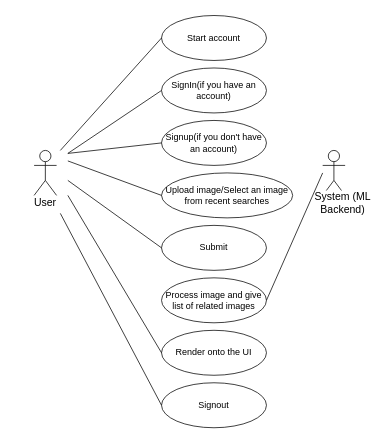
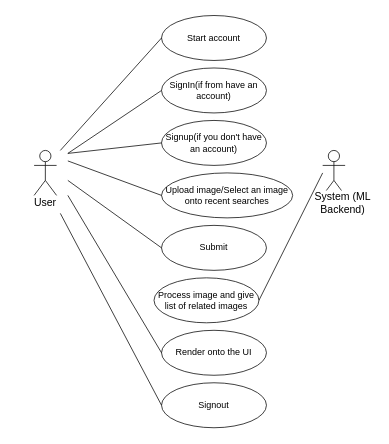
  <mxCell id="0" />
  <mxCell id="1" parent="0" />
  <mxCell id="2" value="Start account" style="ellipse;whiteSpace=wrap;html=1;" parent="1" vertex="1"><mxGeometry x="215" y="20" width="140" height="60" as="geometry" /></mxCell>
  <mxCell id="3" value="Actor" style="shape=umlActor;verticalLabelPosition=bottom;verticalAlign=top;html=1;outlineConnect=0;" parent="1" vertex="1"><mxGeometry x="45" y="200" width="30" height="60" as="geometry" /></mxCell>
- <mxCell id="4" value="Upload image/Select an image from recent searches" style="ellipse;whiteSpace=wrap;html=1;" parent="1" vertex="1"><mxGeometry x="215" y="230" width="175" height="60" as="geometry" /></mxCell>
+ <mxCell id="4" value="Upload image/Select an image onto recent searches" style="ellipse;whiteSpace=wrap;html=1;" parent="1" vertex="1"><mxGeometry x="215" y="230" width="175" height="60" as="geometry" /></mxCell>
  <mxCell id="5" value="Submit" style="ellipse;whiteSpace=wrap;html=1;" parent="1" vertex="1"><mxGeometry x="215" y="300" width="140" height="60" as="geometry" /></mxCell>
- <mxCell id="6" value="Process image and give list of related images" style="ellipse;whiteSpace=wrap;html=1;" parent="1" vertex="1"><mxGeometry x="215" y="370" width="140" height="60" as="geometry" /></mxCell>
+ <mxCell id="6" value="Process image and give list of related images" style="ellipse;whiteSpace=wrap;html=1;" parent="1" vertex="1"><mxGeometry x="205" y="370" width="140" height="60" as="geometry" /></mxCell>
  <mxCell id="7" value="Render onto the UI" style="ellipse;whiteSpace=wrap;html=1;" parent="1" vertex="1"><mxGeometry x="215" y="440" width="140" height="60" as="geometry" /></mxCell>
  <mxCell id="8" value="User" style="text;html=1;strokeColor=none;fillColor=none;align=center;verticalAlign=middle;whiteSpace=wrap;rounded=0;labelBackgroundColor=default;fontSize=14;" parent="1" vertex="1"><mxGeometry x="20" y="250" width="80" height="40" as="geometry" /></mxCell>
  <mxCell id="9" value="" style="endArrow=none;html=1;rounded=0;fontSize=14;entryX=0;entryY=0.5;entryDx=0;entryDy=0;" parent="1" target="2" edge="1"><mxGeometry width="50" height="50" relative="1" as="geometry"><mxPoint x="80" y="200" as="sourcePoint" /><mxPoint x="210" y="70" as="targetPoint" /></mxGeometry></mxCell>
  <mxCell id="10" value="" style="endArrow=none;html=1;rounded=0;fontSize=14;entryX=0;entryY=0.5;entryDx=0;entryDy=0;" parent="1" target="4" edge="1"><mxGeometry width="50" height="50" relative="1" as="geometry"><mxPoint x="90" y="214" as="sourcePoint" /><mxPoint x="210" y="130" as="targetPoint" /></mxGeometry></mxCell>
  <mxCell id="11" value="" style="endArrow=none;html=1;rounded=0;fontSize=14;entryX=0;entryY=0.5;entryDx=0;entryDy=0;" parent="1" target="5" edge="1"><mxGeometry width="50" height="50" relative="1" as="geometry"><mxPoint x="90" y="240" as="sourcePoint" /><mxPoint x="140" y="190" as="targetPoint" /></mxGeometry></mxCell>
  <mxCell id="12" value="Actor" style="shape=umlActor;verticalLabelPosition=bottom;verticalAlign=top;html=1;outlineConnect=0;" parent="1" vertex="1"><mxGeometry x="430" y="200" width="30" height="60" as="geometry" /></mxCell>
  <mxCell id="13" value="System (ML Backend)" style="text;html=1;strokeColor=none;fillColor=none;align=center;verticalAlign=middle;whiteSpace=wrap;rounded=0;labelBackgroundColor=default;fontSize=14;" parent="1" vertex="1"><mxGeometry x="417" y="250" width="80" height="40" as="geometry" /></mxCell>
  <mxCell id="14" value="" style="endArrow=none;html=1;rounded=0;fontSize=14;exitX=1;exitY=0.5;exitDx=0;exitDy=0;" parent="1" source="6" edge="1"><mxGeometry width="50" height="50" relative="1" as="geometry"><mxPoint x="380" y="280" as="sourcePoint" /><mxPoint x="430" y="230" as="targetPoint" /></mxGeometry></mxCell>
  <mxCell id="15" value="" style="endArrow=none;html=1;rounded=0;fontSize=14;entryX=0;entryY=0.5;entryDx=0;entryDy=0;" parent="1" target="7" edge="1"><mxGeometry width="50" height="50" relative="1" as="geometry"><mxPoint x="90" y="260" as="sourcePoint" /><mxPoint x="140" y="210" as="targetPoint" /></mxGeometry></mxCell>
- <mxCell id="16" value="SignIn(if you have an account)" style="ellipse;whiteSpace=wrap;html=1;" parent="1" vertex="1"><mxGeometry x="215" y="90" width="140" height="60" as="geometry" /></mxCell>
+ <mxCell id="16" value="SignIn(if from have an account)" style="ellipse;whiteSpace=wrap;html=1;" parent="1" vertex="1"><mxGeometry x="215" y="90" width="140" height="60" as="geometry" /></mxCell>
  <mxCell id="17" value="" style="endArrow=none;html=1;rounded=0;fontSize=14;entryX=0;entryY=0.5;entryDx=0;entryDy=0;" parent="1" target="16" edge="1"><mxGeometry width="50" height="50" relative="1" as="geometry"><mxPoint x="90" y="204" as="sourcePoint" /><mxPoint x="210" y="120" as="targetPoint" /></mxGeometry></mxCell>
  <mxCell id="18" value="Signup(if you don't have an account)" style="ellipse;whiteSpace=wrap;html=1;" parent="1" vertex="1"><mxGeometry x="215" y="160" width="140" height="60" as="geometry" /></mxCell>
  <mxCell id="19" value="" style="endArrow=none;html=1;rounded=0;fontSize=14;entryX=0;entryY=0.5;entryDx=0;entryDy=0;" parent="1" target="18" edge="1"><mxGeometry width="50" height="50" relative="1" as="geometry"><mxPoint x="90" y="204" as="sourcePoint" /><mxPoint x="210" y="120" as="targetPoint" /></mxGeometry></mxCell>
  <mxCell id="20" value="Signout" style="ellipse;whiteSpace=wrap;html=1;" parent="1" vertex="1"><mxGeometry x="215" y="510" width="140" height="60" as="geometry" /></mxCell>
  <mxCell id="21" value="" style="endArrow=none;html=1;rounded=0;fontSize=14;entryX=0;entryY=0.5;entryDx=0;entryDy=0;" parent="1" target="20" edge="1"><mxGeometry width="50" height="50" relative="1" as="geometry"><mxPoint x="80" y="284" as="sourcePoint" /><mxPoint x="200" y="200" as="targetPoint" /></mxGeometry></mxCell>
